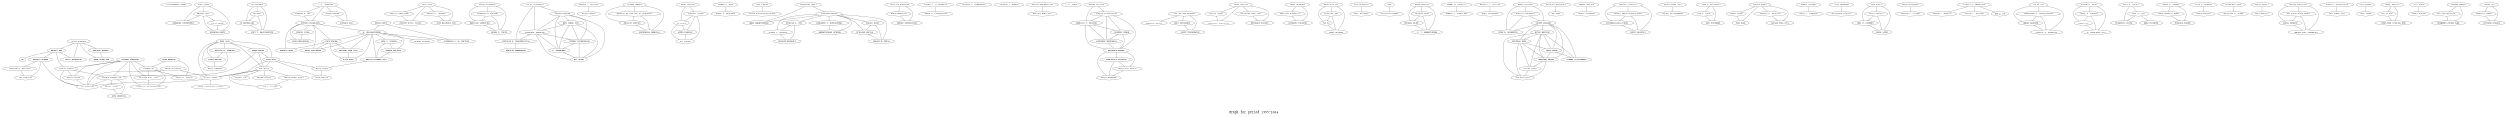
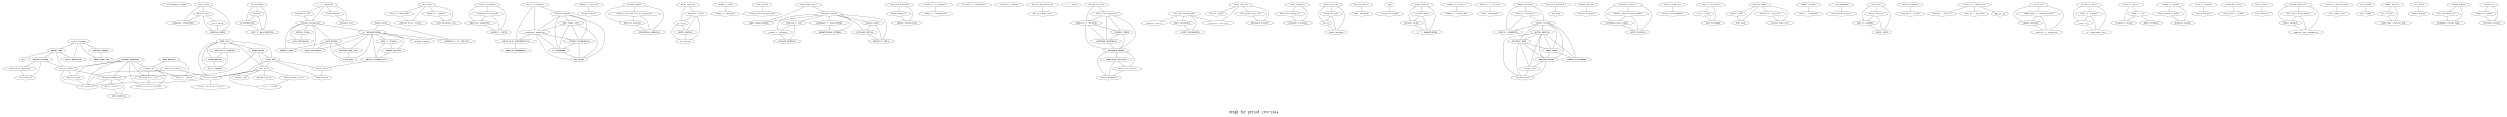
  graph {
    fontname="Courier Prime"
    fontsize=24
    label="\nGraph for period 1999-2004\n"
    splines=true
    node [fontname="Courier Prime" shape=ellipse]
    edge [fontname="Courier Prime"]
    n1 [height=0.3 label="Vijayshankar Raman" width=0.3]
    n2 [height=0.3 label="Sara Cohen" width=0.3]
    n3 [height=0.3 label="Werner Nutt" width=0.3]
    n4 [height=0.3 label="Alexander Serebrenik" width=0.3]
    n5 [height=0.3 label="Yehoshua Sagiv" width=0.3]
    n6 [height=0.3 label="Yaron Kanza" width=0.3]
    n7 [height=0.3 label="Luc Boasson" width=0.3]
    n8 [height=0.3 label=gielski width=0.3]
    n9 [height=0.3 label="ne Guessarian" width=0.3]
    n10 [height=0.3 label="Yuri V. Matiyasevich" width=0.3]
    n11 [height=0.3 label="Peter Buneman" width=0.3]
    n12 [height=0.3 label="Wenfei Fan" width=0.3]
    n13 [height=0.3 label="Scott Weinstein" width=0.3]
    n14 [height=0.3 label="Sanjeev Khanna" width=0.3]
    n15 [height=0.3 label="Wang Chiew Tan" width=0.3]
    n16 [height=0.3 label="Marcelo Arenas" width=0.3]
    n17 [height=0.3 label="Leonid Libkin" width=0.3]
    n18 [height=0.3 label=on width=0.3]
    n19 [height=0.3 label="Leopoldo E. Bertossi" width=0.3]
    n20 [height=0.3 label="Jan Chomicki" width=0.3]
    n21 [height=0.3 label="Thomas Schwentick" width=0.3]
    n22 [height=0.3 label="Martin Grohe" width=0.3]
    n23 [height=0.3 label="Luc Segoufin" width=0.3]
    n24 [height=0.3 label="Lars Arge" width=0.3]
    n25 [height=0.3 label="Vasilis Samoladas" width=0.3]
    n26 [height=0.3 label="Jeffrey Scott Vitter" width=0.3]
    n27 [height=0.3 label="Pankaj K. Agarwal" width=0.3]
    n28 [height=0.3 label="Jeff Erickson 0001" width=0.3]
    n29 [height=0.3 label="Diego Calvanese" width=0.3]
    n30 [height=0.3 label="Giuseppe De Giacomo" width=0.3]
    n31 [height=0.3 label="Maurizio Lenzerini" width=0.3]
    n32 [height=0.3 label="Moshe Y. Vardi" width=0.3]
    n33 [height=0.3 label="Jon M. Kleinberg" width=0.3]
    n34 [height=0.3 label="Andrew Tomkins" width=0.3]
    n35 [height=0.3 label="Prabhakar Raghavan" width=0.3]
    n36 [height=0.3 label="Christos H. Papadimitriou" width=0.3]
    n37 [height=0.3 label="Ravi Kumar 0001" width=0.3]
    n38 [height=0.3 label="Sridhar Rajagopalan" width=0.3]
    n39 [height=0.3 label="D. Sivakumar" width=0.3]
    n40 [height=0.3 label="Eli Upfal" width=0.3]
    n41 [height=0.3 label="Mihalis Yannakakis" width=0.3]
    n42 [height=0.3 label="Howard J. Karloff" width=0.3]
    n43 [height=0.3 label="Milena Mihail" width=0.3]
    n44 [height=0.3 label="Steven Dawson" width=0.3]
    n45 [height=0.3 label="Sabrina De Capitani di Vimercati" width=0.3]
    n46 [height=0.3 label="Patrick Lincoln" width=0.3]
    n47 [height=0.3 label="Pierangela Samarati" width=0.3]
    n48 [height=0.3 label="Heiko Schuldt" width=0.3]
    n49 [height=0.3 label="Gustavo Alonso" width=0.3]
    n50 [height=0.3 label="rg Schek" width=0.3]
    n51 [height=0.3 label="Armin Fessler" width=0.3]
    n52 [height=0.3 label="Guy Pardon" width=0.3]
    n53 [height=0.3 label="Carmem S. Hara" width=0.3]
    n54 [height=0.3 label="Susan B. Davidson" width=0.3]
    n55 [height=0.3 label="Lauri Malmi" width=0.3]
    n56 [height=0.3 label="Eljas Soisalon-Soininen" width=0.3]
    n57 [height=0.3 label="Michael Benedikt" width=0.3]
    n58 [height=0.3 label="Jianwen Su" width=0.3]
    n59 [height=0.3 label="Richard Hull 0001" width=0.3]
    n60 [height=0.3 label="Vassilis Christophides" width=0.3]
    n61 [height=0.3 label="Helmut Seidl" width=0.3]
    n62 [height=0.3 label="Anca Muscholl" width=0.3]
    n63 [height=0.3 label="Oscar H. Ibarra" width=0.3]
    n64 [height=0.3 label="Venkatesh Ganti" width=0.3]
    n65 [height=0.3 label="Johannes Gehrke" width=0.3]
    n66 [height=0.3 label="Raghu Ramakrishnan" width=0.3]
    n67 [height=0.3 label="Francis C. Chu" width=0.3]
    n68 [height=0.3 label="Joseph Y. Halpern" width=0.3]
    n69 [height=0.3 label="Alexandre V. Evfimievski" width=0.3]
    n70 [height=0.3 label="Ramakrishnan Srikant" width=0.3]
    n71 [height=0.3 label="Daniel Kifer" width=0.3]
    n72 [height=0.3 label="Cristian Bucila" width=0.3]
    n73 [height=0.3 label="Walker M. White" width=0.3]
    n74 [height=0.3 label="Praveen Seshadri" width=0.3]
    n75 [height=0.3 label="Dimitris Papadias" width=0.3]
    n76 [height=0.3 label="Nikos Mamoulis" width=0.3]
    n77 [height=0.3 label="Yannis Theodoridis" width=0.3]
    n78 [height=0.3 label="Serge Abiteboul" width=0.3]
    n79 [height=0.3 label="Victor Vianu" width=0.3]
    n80 [height=0.3 label="Yannis Papakonstantinou" width=0.3]
    n81 [height=0.3 label="Yousef J. Al-Houmaily" width=0.3]
    n82 [height=0.3 label="Panos K. Chrysanthis" width=0.3]
    n83 [height=0.3 label="Noga Alon" width=0.3]
    n84 [height=0.3 label="Phillip B. Gibbons" width=0.3]
    n85 [height=0.3 label="Yossi Matias" width=0.3]
    n86 [height=0.3 label="Mario Szegedy" width=0.3]
    n87 [height=0.3 label="Frank Neven" width=0.3]
    n88 [height=0.3 label="Tova Milo" width=0.3]
    n89 [height=0.3 label="Dan Suciu" width=0.3]
    n90 [height=0.3 label="Edith Cohen" width=0.3]
    n91 [height=0.3 label="Haim Kaplan" width=0.3]
    n92 [height=0.3 label="Trevor Jim" width=0.3]
    n93 [height=0.3 label="Gerome Miklau" width=0.3]
    n94 [height=0.3 label="Ashish Kumar Gupta" width=0.3]
    n95 [height=0.3 label="Alon Y. Halevy" width=0.3]
    n96 [height=0.3 label="Stavros S. Cosmadakis" width=0.3]
    n97 [height=0.3 label="H. V. Jagadish" width=0.3]
    n98 [height=0.3 label="Raymond T. Ng" width=0.3]
    n99 [height=0.3 label="Divesh Srivastava" width=0.3]
    n100 [height=0.3 label="Cinda Heeren" width=0.3]
    n101 [height=0.3 label="Leonard Pitt" width=0.3]
    n102 [height=0.3 label="S. Muthukrishnan" width=0.3]
    n103 [height=0.3 label="Sophie Cluet" width=0.3]
    n104 [height=0.3 label="Olga Kapitskaia" width=0.3]
    n105 [height=0.3 label="Nick Koudas" width=0.3]
    n106 [height=0.3 label="Paolo Ferragina" width=0.3]
    n107 [height=0.3 label="Sudipto Guha" width=0.3]
    n108 [height=0.3 label="Elizabeth A. M. Shriver" width=0.3]
    n109 [height=0.3 label="Zhiyuan Chen 0003" width=0.3]
    n110 [height=0.3 label="Flip Korn" width=0.3]
    n111 [height=0.3 label="Anna C. Gilbert" width=0.3]
    n112 [height=0.3 label="Yannis Kotidis" width=0.3]
    n113 [height=0.3 label="Martin Strauss 0001" width=0.3]
    n114 [height=0.3 label="Graham Cormode" width=0.3]
    n115 [height=0.3 label="Anthony J. Bonner" width=0.3]
    n116 [height=0.3 label="Kelvin Kam Wing Chu" width=0.3]
    n117 [height=0.3 label="Man Hon Wong 0001" width=0.3]
    n118 [height=0.3 label="J. D. Tygar" width=0.3]
    n119 [height=0.3 label="Sachin More" width=0.3]
    n120 [height=0.3 label="George Kollios" width=0.3]
    n121 [height=0.3 label="Dimitrios Gunopulos" width=0.3]
    n122 [height=0.3 label="Vassilis J. Tsotras" width=0.3]
    n123 [height=0.3 label="Donghui Zhang" width=0.3]
    n124 [height=0.3 label="Alexander Markowetz" width=0.3]
    n125 [height=0.3 label="Bernhard Seeger" width=0.3]
    n126 [height=0.3 label="Jens-Peter Dittrich" width=0.3]
    n127 [height=0.3 label="David Scot Taylor" width=0.3]
    n128 [height=0.3 label="Peter Widmayer" width=0.3]
    n129 [height=0.3 label="Jan Van den Bussche" width=0.3]
    n130 [height=0.3 label="Emmanuel Waller" width=0.3]
    n131 [height=0.3 label="Marc Spielmann" width=0.3]
    n132 [height=0.3 label="Jerzy Tyszkiewicz" width=0.3]
    n133 [height=0.3 label="Georg Gottlob" width=0.3]
    n134 [height=0.3 label="Nicola Leone" width=0.3]
    n135 [height=0.3 label="Francesco Scarcello" width=0.3]
    n136 [height=0.3 label="Christoph Koch 0001" width=0.3]
    n137 [height=0.3 label="Reinhard Pichler" width=0.3]
    n138 [height=0.3 label="phane Grumbach" width=0.3]
    n139 [height=0.3 label="Maurizio Rafanelli" width=0.3]
    n140 [height=0.3 label="Leonardo Tininini" width=0.3]
    n141 [height=0.3 label="Beng Chin Ooi" width=0.3]
    n142 [height=0.3 label="Kian-Lee Tan" width=0.3]
    n143 [height=0.3 label="Cui Yu" width=0.3]
    n144 [height=0.3 label="phane Bressan" width=0.3]
    n145 [height=0.3 label="Floris Geerts" width=0.3]
    n146 [height=0.3 label="Bart Kuijpers" width=0.3]
    n147 [height=0.3 label=rger width=0.3]
    n148 [height=0.3 label="Gottfried Vossen" width=0.3]
    n149 [height=0.3 label="Hasan Davulcu" width=0.3]
    n150 [height=0.3 label="Guizhen Yang" width=0.3]
    n151 [height=0.3 label="Michael Kifer" width=0.3]
    n152 [height=0.3 label="I. V. Ramakrishnan" width=0.3]
    n153 [height=0.3 label="Mehmet M. Dalkilic" width=0.3]
    n154 [height=0.3 label="Edward L. Robertson" width=0.3]
    n155 [height=0.3 label="Mikhail J. Atallah" width=0.3]
    n156 [height=0.3 label="Sunil Prabhakar" width=0.3]
    n157 [height=0.3 label="Moses Charikar" width=0.3]
    n158 [height=0.3 label="Surajit Chaudhuri" width=0.3]
    n159 [height=0.3 label="Rajeev Motwani" width=0.3]
    n160 [height=0.3 label="Vivek R. Narasayya" width=0.3]
    n161 [height=0.3 label="Brian Babcock" width=0.3]
    n162 [height=0.3 label="Shivnath Babu" width=0.3]
    n163 [height=0.3 label="Mayur Datar" width=0.3]
    n164 [height=0.3 label="Jennifer Widom" width=0.3]
    n165 [height=0.3 label="Liadan O'Callaghan" width=0.3]
    n166 [height=0.3 label="Arvind Arasu" width=0.3]
    n167 [height=0.3 label="Jon McAlister" width=0.3]
    n168 [height=0.3 label="Shinichi Morishita" width=0.3]
    n169 [height=0.3 label="Jun Sese" width=0.3]
    n170 [height=0.3 label="Evgeny Dantsin" width=0.3]
    n171 [height=0.3 label="Andrei Voronkov" width=0.3]
    n172 [height=0.3 label="Fabrizio Angiulli" width=0.3]
    n173 [height=0.3 label="Rachel Ben-Eliyahu-Zohary" width=0.3]
    n174 [height=0.3 label="Giovambattista Ianni" width=0.3]
    n175 [height=0.3 label="Luigi Palopoli" width=0.3]
    n176 [height=0.3 label="David Gross 0001" width=0.3]
    n177 [height=0.3 label="Michel de Rougemont" width=0.3]
    n178 [height=0.3 label="Todd D. Millstein" width=0.3]
    n179 [height=0.3 label="Alon Y. Levy" width=0.3]
    n180 [height=0.3 label="Marc Friedman" width=0.3]
    n181 [height=0.3 label="Ronald Fagin" width=0.3]
    n182 [height=0.3 label="Amnon Lotem" width=0.3]
    n183 [height=0.3 label="Moni Naor" width=0.3]
    n184 [height=0.3 label="Phokion G. Kolaitis" width=0.3]
    n185 [height=0.3 label="Lucian Popa 0001" width=0.3]
    n186 [height=0.3 label="Dakshi Agrawal" width=0.3]
    n187 [height=0.3 label="Charu C. Aggarwal" width=0.3]
    n188 [height=0.3 label="Artur Bykowski" width=0.3]
    n189 [height=0.3 label="Christophe Rigotti" width=0.3]
    n190 [height=0.3 label="Reza Sadri" width=0.3]
    n191 [height=0.3 label="Carlo Zaniolo" width=0.3]
    n192 [height=0.3 label="Amir M. Zarkesh" width=0.3]
    n193 [height=0.3 label="Jafar Adibi" width=0.3]
    n194 [height=0.3 label="Anand Rajaraman" width=0.3]
    n195 [height=0.3 label="Jeffrey D. Ullman" width=0.3]
    n196 [height=0.3 label="Alberto O. Mendelzon" width=0.3]
    n197 [height=0.3 label="George A. Mihaila" width=0.3]
    n198 [height=0.3 label="Carlos A. Hurtado" width=0.3]
    n199 [height=0.3 label="Ken Q. Pu" width=0.3]
    n200 [height=0.3 label="Jin-yi Cai" width=0.3]
    n201 [height=0.3 label="Venkatesan T. Chakaravarthy" width=0.3]
    n202 [height=0.3 label="Raghav Kaushik" width=0.3]
    n203 [height=0.3 label="Jeffrey F. Naughton" width=0.3]
    n204 [height=0.3 label="Nilesh N. Dalvi" width=0.3]
    n205 [height=0.3 label="Sumit K. Sanghai" width=0.3]
    n206 [height=0.3 label="Prasan Roy" width=0.3]
    n207 [height=0.3 label="S. Sudarshan 0001" width=0.3]
    n208 [height=0.3 label="Foto N. Afrati" width=0.3]
    n209 [height=0.3 label="Chen Li 0001" width=0.3]
    n210 [height=0.3 label="Prasenjit Mitra" width=0.3]
    n211 [height=0.3 label="Rada Chirkova" width=0.3]
    n212 [height=0.3 label="Dennis E. Shasha" width=0.3]
    n213 [height=0.3 label="Jason Tsong-Li Wang" width=0.3]
    n214 [height=0.3 label="Rosalba Giugno" width=0.3]
    n215 [height=0.3 label="Rolfe R. Schmidt" width=0.3]
    n216 [height=0.3 label="Cyrus Shahabi" width=0.3]
    n217 [height=0.3 label="Chung-Min Chen" width=0.3]
    n218 [height=0.3 label="Christine T. Cheng" width=0.3]
    n219 [height=0.3 label="Marco Cadoli" width=0.3]
    n220 [height=0.3 label="Toni Mancini" width=0.3]
    n221 [height=0.3 label="Hoda Mokhtar" width=0.3]
    n222 [height=0.3 label="Sourav Chatterji" width=0.3]
    n223 [height=0.3 label="Sai Surya Kiran Evani" width=0.3]
    n224 [height=0.3 label="Sumit Ganguly" width=0.3]
    n225 [height=0.3 label="Mahesh Datt Yemmanuru" width=0.3]
    n226 [height=0.3 label="Minos N. Garofalakis" width=0.3]
    n227 [height=0.3 label="Amit Kumar 0001" width=0.3]
    n228 [height=0.3 label="sta Grahne" width=0.3]
    n229 [height=0.3 label="Scot Thomo" width=0.3]
    n230 [height=0.3 label="Samir Khuller" width=0.3]
    n231 [height=0.3 label="Yoo Ah Kim" width=0.3]
    n232 [height=0.3 label="Yung-Chun (Justin) Wan" width=0.3]
    n233 [height=0.3 label="Irit Dinur" width=0.3]
    n234 [height=0.3 label="Kobbi Nissim" width=0.3]
    n235 [height=0.3 label="Ganesh Ramesh" width=0.3]
    n236 [height=0.3 label="William Maniatty" width=0.3]
    n237 [height=0.3 label="Mohammed Javeed Zaki" width=0.3]
    n238 [height=0.3 label="Andrea Cal" width=0.3]
    n239 [height=0.3 label="Domenico Lembo" width=0.3]
    n240 [height=0.3 label="Riccardo Rosati" width=0.3]
    n2 -- n3
    n2 -- n4
    n2 -- n5
    n3 -- n4
    n3 -- n5
    n3 -- n6
    n6 -- n5
    n7 -- n8
    n7 -- n9
    n7 -- n10
    n8 -- n9
    n8 -- n10
    n9 -- n10
    n11 -- n12
    n11 -- n13
    n11 -- n14
    n11 -- n15
    n12 -- n13
    n12 -- n16
    n12 -- n17
    n12 -- n18
    n14 -- n15
-   n16 -- n23
+   n16 -- n17
    n16 -- n19
    n16 -- n20
    n17 -- n21
    n17 -- n22
    n17 -- n23
    n19 -- n20
    n21 -- n23
    n21 -- n61
    n21 -- n62
    n22 -- n23
    n24 -- n25
    n24 -- n26
    n24 -- n27
    n24 -- n28
    n25 -- n26
    n27 -- n28
    n29 -- n30
    n29 -- n31
    n29 -- n32
    n30 -- n31
    n30 -- n32
    n31 -- n32
    n33 -- n34
    n33 -- n35
    n33 -- n36
    n34 -- n35
    n34 -- n37
    n34 -- n38
    n34 -- n39
    n34 -- n40
    n35 -- n36
    n35 -- n38
    n35 -- n39
    n35 -- n40
    n36 -- n41
    n37 -- n35
    n37 -- n38
    n37 -- n39
    n37 -- n40
    n38 -- n39
    n38 -- n40
    n39 -- n40
    n42 -- n43
    n44 -- n45
    n44 -- n46
    n44 -- n47
    n45 -- n46
    n45 -- n47
    n46 -- n47
    n48 -- n49
    n48 -- n50
    n49 -- n50
    n49 -- n51
    n49 -- n52
    n50 -- n51
    n50 -- n52
    n51 -- n52
    n53 -- n54
    n55 -- n56
    n57 -- n17
    n57 -- n21
    n57 -- n22
    n57 -- n23
    n57 -- n58
    n57 -- n59
    n57 -- n60
    n58 -- n59
    n58 -- n60
    n58 -- n63
    n59 -- n60
    n61 -- n62
    n64 -- n65
    n64 -- n66
    n65 -- n66
    n65 -- n67
    n65 -- n68
    n65 -- n69
    n65 -- n70
    n65 -- n71
    n65 -- n72
    n65 -- n73
    n67 -- n68
    n67 -- n74
    n68 -- n74
    n69 -- n70
    n71 -- n72
    n71 -- n73
    n72 -- n73
    n75 -- n76
    n75 -- n77
    n76 -- n77
    n78 -- n23
    n78 -- n79
    n79 -- n23
    n79 -- n80
    n81 -- n82
    n83 -- n79
    n83 -- n84
    n83 -- n85
    n83 -- n86
    n83 -- n87
    n83 -- n88
    n83 -- n89
    n84 -- n85
    n84 -- n86
    n85 -- n86
    n87 -- n21
    n87 -- n88
    n87 -- n89
    n88 -- n79
    n88 -- n89
    n88 -- n90
    n88 -- n91
    n89 -- n79
    n89 -- n92
    n89 -- n93
    n89 -- n94
    n89 -- n95
    n90 -- n91
    n94 -- n95
    n97 -- n98
    n97 -- n99
    n97 -- n100
    n97 -- n101
    n98 -- n99
    n99 -- n102
    n99 -- n103
    n99 -- n104
    n99 -- n105
    n99 -- n106
    n99 -- n107
    n100 -- n101
    n102 -- n105
    n102 -- n106
    n102 -- n108
    n102 -- n109
    n102 -- n110
    n102 -- n111
    n102 -- n112
    n102 -- n113
    n102 -- n114
    n103 -- n104
    n105 -- n106
    n105 -- n107
    n105 -- n109
    n105 -- n110
    n109 -- n110
    n111 -- n112
    n111 -- n113
    n112 -- n113
    n113 -- n90
    n116 -- n117
    n119 -- n102
    n119 -- n108
    n120 -- n121
    n120 -- n122
    n121 -- n122
    n121 -- n123
    n121 -- n124
    n121 -- n125
    n122 -- n123
    n122 -- n124
    n122 -- n125
    n123 -- n124
    n123 -- n125
    n124 -- n125
    n125 -- n126
    n125 -- n127
    n125 -- n128
    n126 -- n127
    n126 -- n128
    n127 -- n128
    n129 -- n130
    n129 -- n131
    n129 -- n132
    n131 -- n132
    n133 -- n134
    n133 -- n135
    n133 -- n136
    n133 -- n137
-   n134 -- n135
+   n129 -- n135
    n136 -- n137
    n138 -- n139
    n138 -- n140
    n139 -- n140
    n141 -- n142
    n141 -- n143
    n141 -- n144
    n142 -- n143
    n142 -- n144
    n143 -- n144
    n145 -- n146
    n147 -- n148
    n149 -- n150
    n149 -- n151
    n149 -- n152
    n150 -- n151
    n150 -- n152
    n151 -- n152
    n153 -- n154
    n155 -- n156
    n157 -- n158
    n157 -- n159
    n157 -- n160
    n158 -- n159
    n158 -- n160
    n159 -- n160
    n159 -- n161
    n159 -- n162
    n159 -- n163
    n159 -- n164
    n159 -- n165
    n161 -- n162
    n161 -- n163
    n161 -- n164
    n161 -- n165
    n161 -- n166
    n161 -- n167
    n162 -- n163
    n162 -- n164
    n162 -- n166
    n162 -- n167
    n163 -- n164
    n163 -- n165
    n164 -- n166
    n164 -- n167
    n166 -- n167
    n168 -- n169
    n170 -- n171
    n172 -- n173
    n172 -- n174
    n172 -- n175
    n173 -- n174
    n173 -- n175
    n174 -- n175
    n176 -- n177
    n178 -- n179
    n178 -- n180
    n179 -- n180
    n181 -- n182
    n181 -- n183
    n181 -- n184
    n181 -- n185
    n182 -- n183
    n184 -- n185
    n186 -- n187
    n188 -- n189
    n190 -- n191
    n190 -- n192
    n190 -- n193
    n191 -- n192
    n191 -- n193
    n192 -- n193
    n194 -- n195
    n196 -- n197
    n196 -- n198
    n196 -- n199
    n200 -- n201
    n200 -- n202
    n200 -- n203
    n201 -- n202
    n201 -- n203
    n202 -- n203
    n204 -- n205
    n204 -- n206
    n204 -- n207
    n205 -- n206
    n205 -- n207
    n206 -- n207
    n208 -- n209
    n208 -- n210
    n209 -- n210
    n209 -- n211
    n212 -- n213
    n212 -- n214
    n213 -- n214
    n215 -- n216
    n217 -- n218
    n219 -- n220
    n221 -- n58
    n221 -- n63
    n222 -- n223
    n222 -- n224
    n222 -- n225
    n223 -- n224
    n223 -- n225
    n224 -- n225
    n226 -- n227
    n228 -- n229
    n230 -- n231
    n230 -- n232
    n231 -- n232
    n233 -- n234
    n235 -- n236
    n235 -- n237
    n236 -- n237
    n238 -- n239
    n238 -- n240
    n239 -- n240
  }
